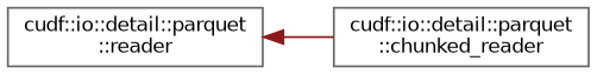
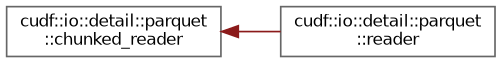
  digraph {
    rankdir=LR
    node [color=grey40 fillcolor=white fontname=Helvetica fontsize=10 shape=box style=filled]
    n1 [height=0.2 label="cudf::io::detail::parquet\l::reader" width=0.4]
    n2 [height=0.2 label="cudf::io::detail::parquet\l::chunked_reader" width=0.4]
-   n1 -> n2 [color=firebrick4 dir=back fontname=Helvetica fontsize=10 labelfontname=Helvetica labelfontsize=10 style=solid]
+   n2 -> n1 [color=firebrick4 dir=back fontname=Helvetica fontsize=10 labelfontname=Helvetica labelfontsize=10 style=solid]
  }
